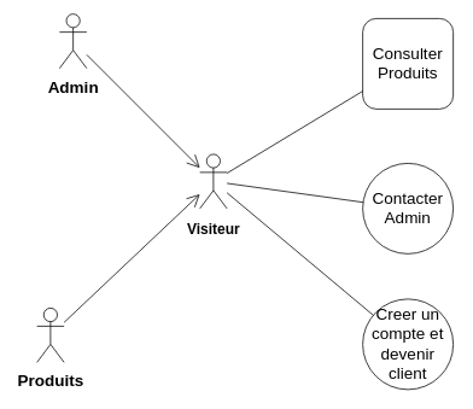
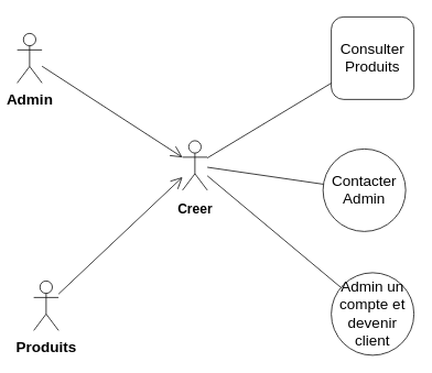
  <mxCell id="0" />
  <mxCell id="1" parent="0" />
- <mxCell id="2" value="Visiteur" style="shape=umlActor;verticalLabelPosition=bottom;verticalAlign=top;html=1;labelBackgroundColor=none;labelBorderColor=none;spacingTop=6;spacing=3;shadow=0;fontSize=16;fontStyle=1" vertex="1" parent="1"><mxGeometry x="220" y="170" width="30" height="60" as="geometry" /></mxCell>
+ <mxCell id="2" value="Creer" style="shape=umlActor;verticalLabelPosition=bottom;verticalAlign=top;html=1;labelBackgroundColor=none;labelBorderColor=none;spacingTop=6;spacing=3;shadow=0;fontSize=16;fontStyle=1" vertex="1" parent="1"><mxGeometry x="220" y="170" width="30" height="60" as="geometry" /></mxCell>
  <mxCell id="3" value="Produits" style="shape=umlActor;verticalLabelPosition=bottom;verticalAlign=top;html=1;shadow=0;labelBackgroundColor=none;fontSize=18;fontStyle=1;spacingTop=4;" vertex="1" parent="1"><mxGeometry x="40" y="340" width="30" height="60" as="geometry" /></mxCell>
- <mxCell id="4" value="Admin" style="shape=umlActor;verticalLabelPosition=bottom;verticalAlign=top;html=1;shadow=0;labelBackgroundColor=none;fontSize=18;fontStyle=1;spacingTop=4;" vertex="1" parent="1"><mxGeometry x="65" y="15" width="30" height="60" as="geometry" /></mxCell>
+ <mxCell id="4" value="Admin" style="shape=umlActor;verticalLabelPosition=bottom;verticalAlign=top;html=1;shadow=0;labelBackgroundColor=none;fontSize=18;fontStyle=1;spacingTop=4;" vertex="1" parent="1"><mxGeometry x="20" y="40" width="30" height="60" as="geometry" /></mxCell>
  <mxCell id="5" value="" style="endArrow=open;endFill=1;endSize=12;html=1;fontSize=18;" edge="1" parent="1" source="4" target="2"><mxGeometry width="160" relative="1" as="geometry"><mxPoint x="80" y="90" as="sourcePoint" /><mxPoint x="220" y="180" as="targetPoint" /></mxGeometry></mxCell>
  <mxCell id="6" value="" style="endArrow=open;endFill=1;endSize=12;html=1;fontSize=18;" edge="1" parent="1" source="3" target="2"><mxGeometry width="160" relative="1" as="geometry"><mxPoint x="60" y="88.571" as="sourcePoint" /><mxPoint x="240" y="191.429" as="targetPoint" /></mxGeometry></mxCell>
  <mxCell id="7" value="Consulter Produits" style="whiteSpace=wrap;html=1;align=center;shadow=0;labelBackgroundColor=none;fontSize=18;rounded=1;" vertex="1" parent="1"><mxGeometry x="400" y="20" width="100" height="100" as="geometry" /></mxCell>
  <mxCell id="8" value="" style="endArrow=none;html=1;rounded=0;fontSize=18;" edge="1" parent="1" source="2" target="7"><mxGeometry relative="1" as="geometry"><mxPoint x="190" y="210" as="sourcePoint" /><mxPoint x="350" y="210" as="targetPoint" /></mxGeometry></mxCell>
- <mxCell id="9" value="Contacter Admin" style="ellipse;whiteSpace=wrap;html=1;align=center;shadow=0;labelBackgroundColor=none;fontSize=18;" vertex="1" parent="1"><mxGeometry x="400" y="180" width="100" height="100" as="geometry" /></mxCell>
- <mxCell id="10" value="Creer un compte et devenir client" style="ellipse;whiteSpace=wrap;html=1;align=center;shadow=0;labelBackgroundColor=none;fontSize=18;" vertex="1" parent="1"><mxGeometry x="400" y="330" width="100" height="100" as="geometry" /></mxCell>
+ <mxCell id="9" value="Contacter Admin" style="ellipse;whiteSpace=wrap;html=1;align=center;shadow=0;labelBackgroundColor=none;fontSize=18;" vertex="1" parent="1"><mxGeometry x="390" y="180" width="100" height="100" as="geometry" /></mxCell>
+ <mxCell id="10" value="Admin un compte et devenir client" style="ellipse;whiteSpace=wrap;html=1;align=center;shadow=0;labelBackgroundColor=none;fontSize=18;" vertex="1" parent="1"><mxGeometry x="400" y="330" width="100" height="100" as="geometry" /></mxCell>
  <mxCell id="11" value="" style="endArrow=none;html=1;rounded=0;fontSize=18;" edge="1" parent="1" source="2" target="10"><mxGeometry relative="1" as="geometry"><mxPoint x="200" y="400" as="sourcePoint" /><mxPoint x="357.213" y="304.941" as="targetPoint" /></mxGeometry></mxCell>
  <mxCell id="12" value="" style="endArrow=none;html=1;rounded=0;fontSize=18;" edge="1" parent="1" source="2" target="9"><mxGeometry relative="1" as="geometry"><mxPoint x="240" y="355.06" as="sourcePoint" /><mxPoint x="397.213" y="260.001" as="targetPoint" /></mxGeometry></mxCell>
